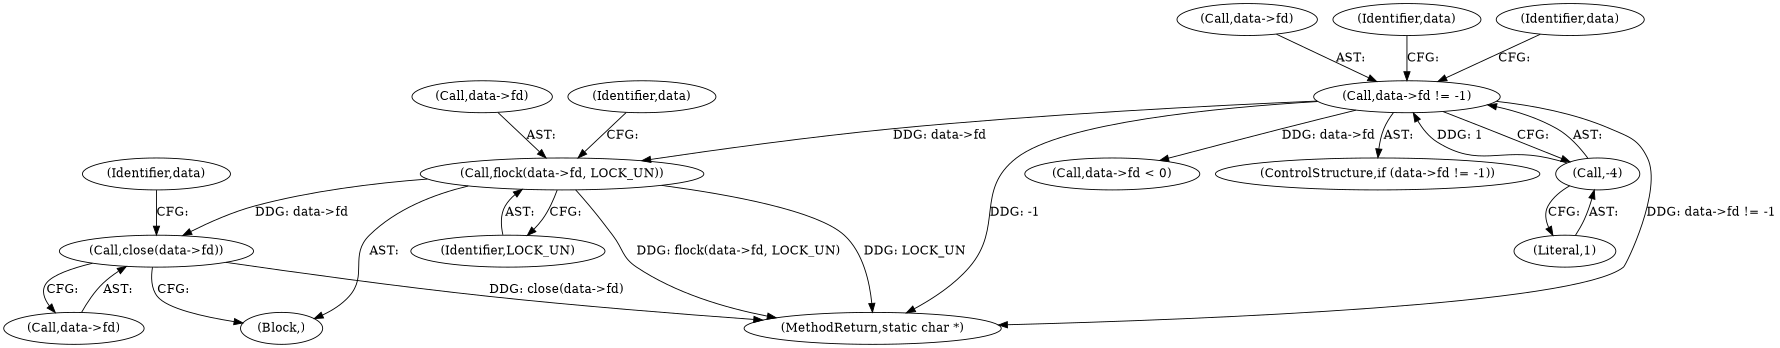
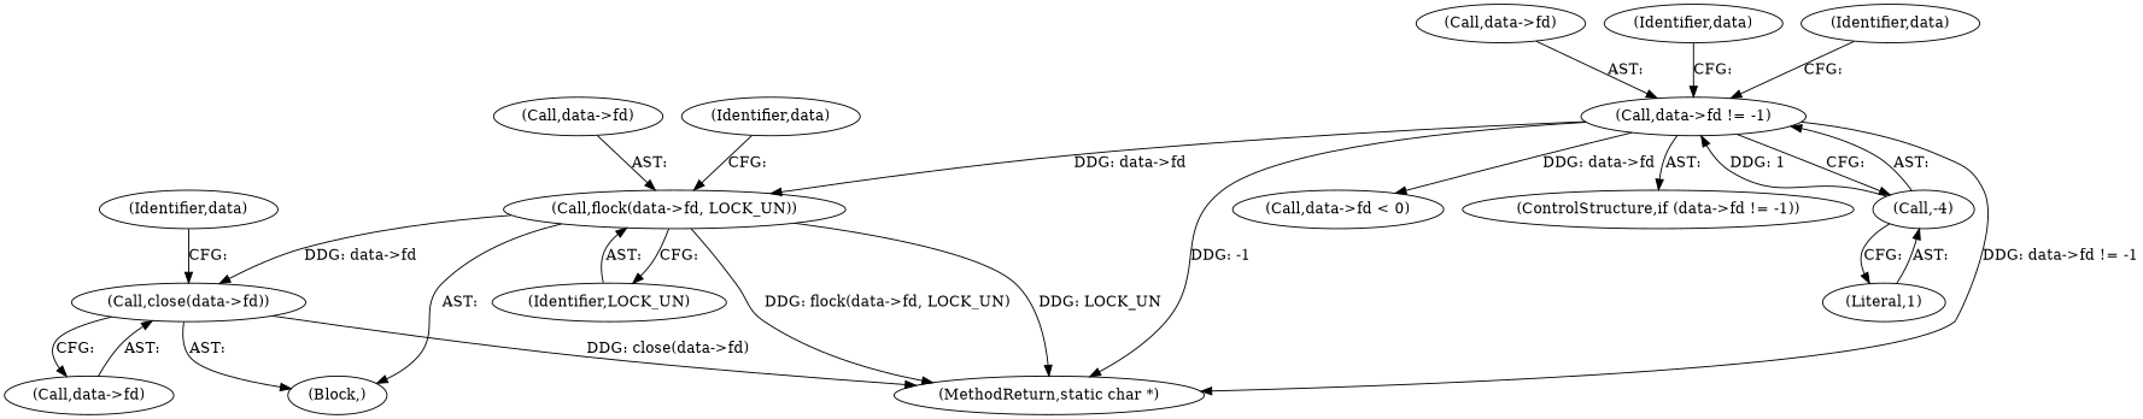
  digraph {
    n1 [label="(Call,close(data->fd))"]
    n2 [label="(MethodReturn,static char *)"]
    n3 [label="(Call,data->fd)"]
    n4 [label="(Block,)"]
    n5 [label="(Call,flock(data->fd, LOCK_UN))"]
    n6 [label="(Identifier,LOCK_UN)"]
    n7 [label="(Call,data->fd != -1)"]
    n8 [label="(Call,-4)"]
    n9 [label="(Call,data->fd < 0)"]
    n10 [label="(ControlStructure,if (data->fd != -1))"]
    n11 [label="(Literal,1)"]
    n12 [label="(Identifier,data)"]
    n13 [label="(Call,data->fd)"]
    n14 [label="(Identifier,data)"]
    n15 [label="(Call,data->fd)"]
    n16 [label="(Identifier,data)"]
    n17 [label="(Identifier,data)"]
    n1 -> n2 [label="DDG: close(data->fd)"]
    n1 -> n3 [label="CFG: "]
-   n1 -> n4 [label="CFG: "]
+   n1 -> n4 [label="AST: "]
    n3 -> n1 [label="AST: "]
    n5 -> n1 [label="DDG: data->fd"]
    n5 -> n2 [label="DDG: LOCK_UN"]
    n5 -> n2 [label="DDG: flock(data->fd, LOCK_UN)"]
    n5 -> n4 [label="AST: "]
    n5 -> n6 [label="CFG: "]
    n6 -> n5 [label="AST: "]
    n7 -> n2 [label="DDG: -1"]
    n7 -> n2 [label="DDG: data->fd != -1"]
    n7 -> n5 [label="DDG: data->fd"]
    n7 -> n8 [label="CFG: "]
    n7 -> n9 [label="DDG: data->fd"]
    n7 -> n10 [label="AST: "]
    n8 -> n7 [label="AST: "]
    n8 -> n7 [label="DDG: 1"]
    n8 -> n11 [label="CFG: "]
    n11 -> n8 [label="AST: "]
    n12 -> n5 [label="CFG: "]
    n13 -> n7 [label="AST: "]
    n14 -> n7 [label="CFG: "]
    n15 -> n5 [label="AST: "]
    n16 -> n1 [label="CFG: "]
    n17 -> n7 [label="CFG: "]
  }
